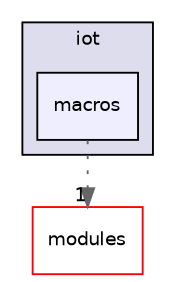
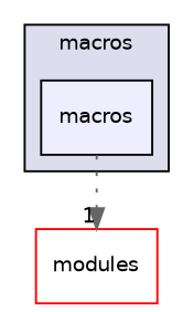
  digraph {
    compound=true
    node [fontname=Helvetica fontsize=10 shape=box style=filled]
    n1 [fillcolor="#eeeeff" label=macros pencolor=black]
    n2 [color=red fillcolor=white label=modules]
    subgraph cluster_1 {
      bgcolor="#ddddee"
      fontname=Helvetica
      fontsize=10
-     label=iot
+     label=macros
      pencolor=black
      n1
    }
    n1 -> n2 [headlabel=1 labeldistance=1.5 labelfontname=Helvetica labelfontsize=10 color=gray40 style=dotted]
  }
